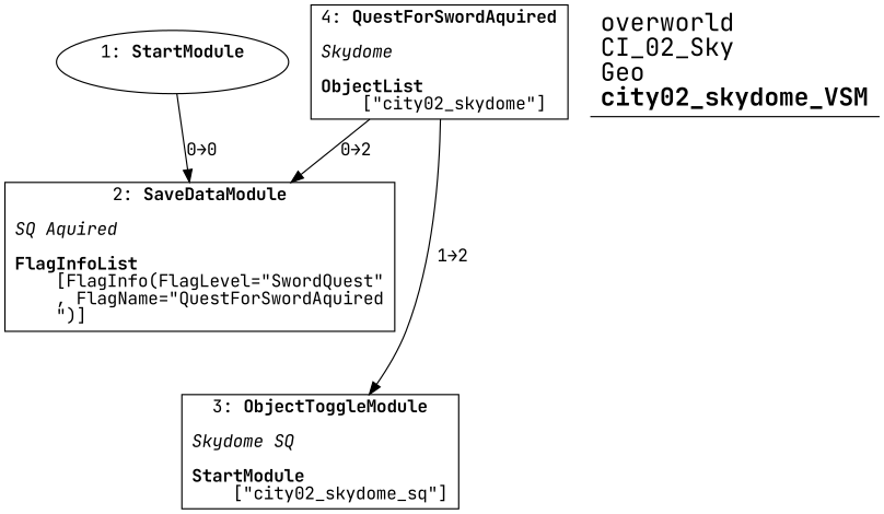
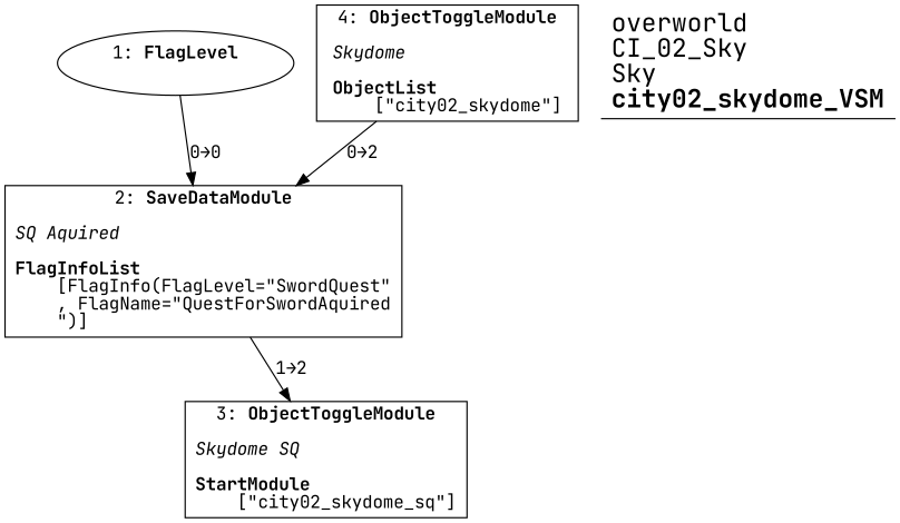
  digraph {
    fontname="JetBrains Mono"
    splines=spline
    node [fontname="JetBrains Mono" shape=box]
    edge [fontname="JetBrains Mono"]
-   n1 [label=<1: <b>StartModule</b><br/><br/>> shape=oval]
+   n1 [label=<1: <b>FlagLevel</b><br/><br/>> shape=oval]
    n2 [label=<2: <b>SaveDataModule</b><br/><br/><i>SQ Aquired<br align="left"/></i><br align="left"/><b>FlagInfoList</b><br align="left"/>    [FlagInfo(FlagLevel=&quot;SwordQuest&quot;<br align="left"/>    , FlagName=&quot;QuestForSwordAquired<br align="left"/>    &quot;)]<br align="left"/>>]
    n3 [label=<3: <b>ObjectToggleModule</b><br/><br/><i>Skydome SQ<br align="left"/></i><br align="left"/><b>StartModule</b><br align="left"/>    [&quot;city02_skydome_sq&quot;]<br align="left"/>>]
-   n4 [label=<4: <b>QuestForSwordAquired</b><br/><br/><i>Skydome<br align="left"/></i><br align="left"/><b>ObjectList</b><br align="left"/>    [&quot;city02_skydome&quot;]<br align="left"/>>]
-   n5 [label=<<font point-size="20">overworld<br align="left"/>CI_02_Sky<br align="left"/>Geo<br align="left"/><b>city02_skydome_VSM</b><br align="left"/></font>> shape=underline]
+   n4 [label=<4: <b>ObjectToggleModule</b><br/><br/><i>Skydome<br align="left"/></i><br align="left"/><b>ObjectList</b><br align="left"/>    [&quot;city02_skydome&quot;]<br align="left"/>>]
+   n5 [label=<<font point-size="20">overworld<br align="left"/>CI_02_Sky<br align="left"/>Sky<br align="left"/><b>city02_skydome_VSM</b><br align="left"/></font>> shape=underline]
    n1 -> n2 [label="0→0"]
-   n4 -> n3 [label="1→2"]
+   n2 -> n3 [label="1→2"]
    n4 -> n2 [label="0→2"]
  }
